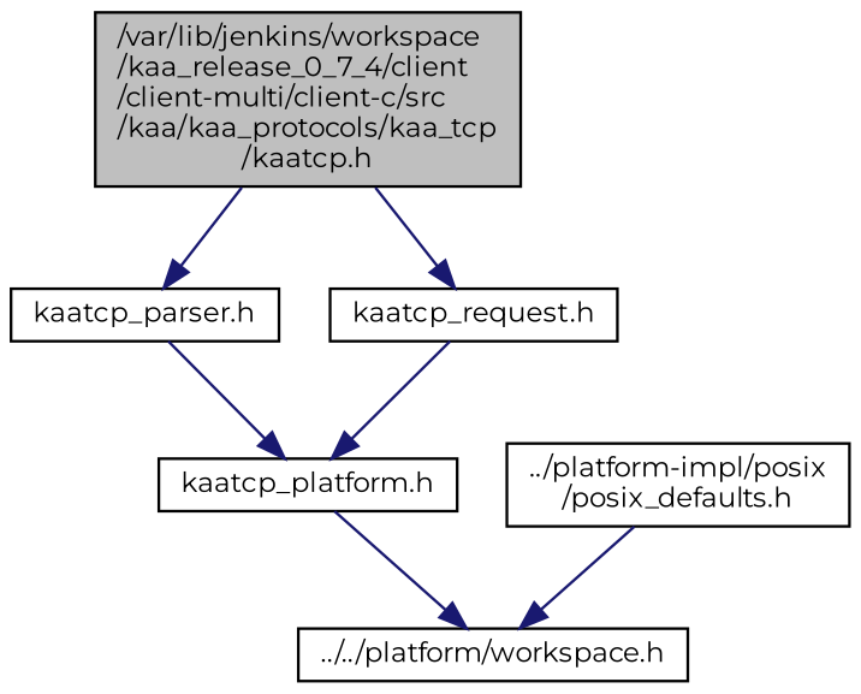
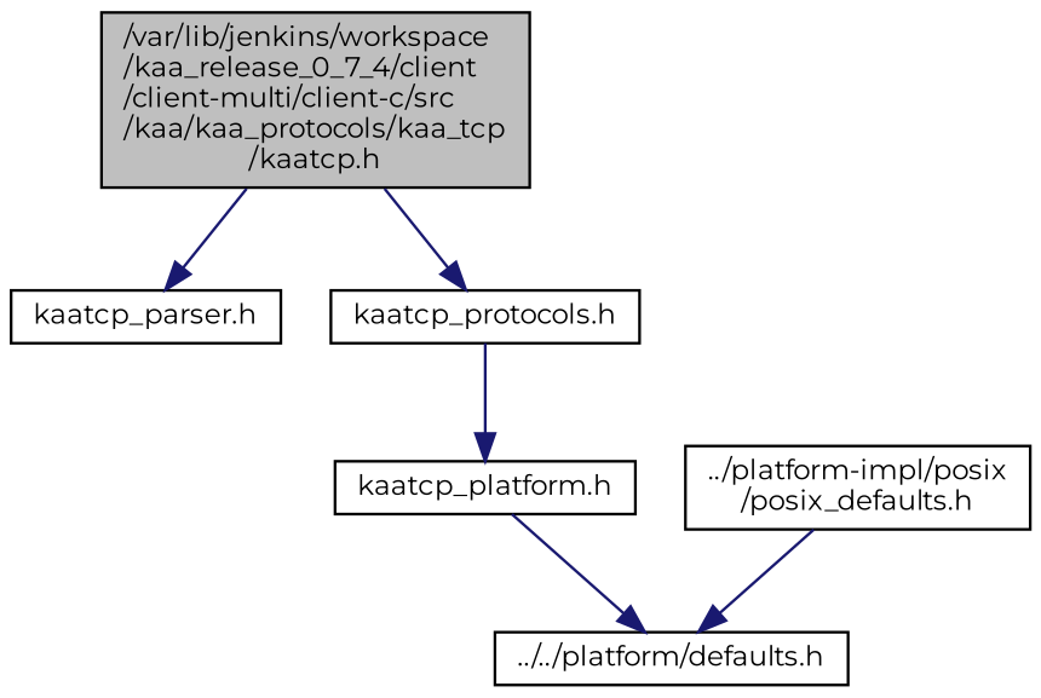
  digraph {
    fontname=Montserrat
    node [color=black fontname=Montserrat fontsize=10 shape=record]
    edge [color=midnightblue fontname=Montserrat fontsize=10 labelfontname=FreeSans labelfontsize=10 style=solid]
    n1 [fillcolor=grey75 fontcolor=black height=0.2 label="/var/lib/jenkins/workspace\l/kaa_release_0_7_4/client\l/client-multi/client-c/src\l/kaa/kaa_protocols/kaa_tcp\l/kaatcp.h" style=filled width=0.4]
    n2 [height=0.2 label="kaatcp_parser.h" width=0.4]
-   n3 [height=0.2 label="kaatcp_request.h" width=0.4]
+   n3 [height=0.2 label="kaatcp_protocols.h" width=0.4]
    n4 [height=0.2 label="kaatcp_platform.h" width=0.4]
-   n5 [height=0.2 label="../../platform/workspace.h" width=0.4]
+   n5 [height=0.2 label="../../platform/defaults.h" width=0.4]
    n6 [height=0.2 label="../platform-impl/posix\l/posix_defaults.h" width=0.4]
    n1 -> n2
    n1 -> n3
-   n2 -> n4
    n3 -> n4
    n4 -> n5
    n6 -> n5
  }
